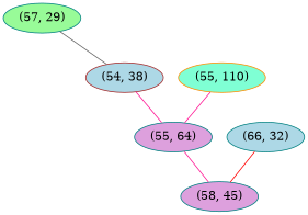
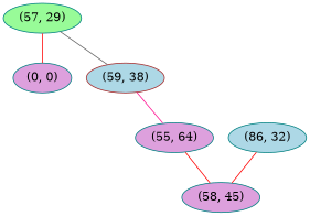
  graph {
    node [color=teal fillcolor=plum style=filled]
    edge [color=red weight=1]
    "(57, 29)" [fillcolor=palegreen]
-   "(54, 38)" [color=brown fillcolor=lightblue]
+   "(0, 0)"
+   "(54, 38)" [color=brown fillcolor=lightblue label="(59, 38)"]
    "(55, 64)"
-   "(66, 32)" [fillcolor=lightblue]
+   "(66, 32)" [fillcolor=lightblue label="(86, 32)"]
    "(58, 45)"
-   "(55, 110)" [color=darkorange fillcolor=aquamarine]
+   "(57, 29)" -- "(0, 0)" [weight=4]
    "(57, 29)" -- "(54, 38)" [color=gray40]
    "(54, 38)" -- "(55, 64)" [color=deeppink]
-   "(55, 64)" -- "(58, 45)" [color=deeppink]
+   "(55, 64)" -- "(58, 45)"
    "(66, 32)" -- "(58, 45)"
-   "(55, 110)" -- "(55, 64)" [color=deeppink]
  }
